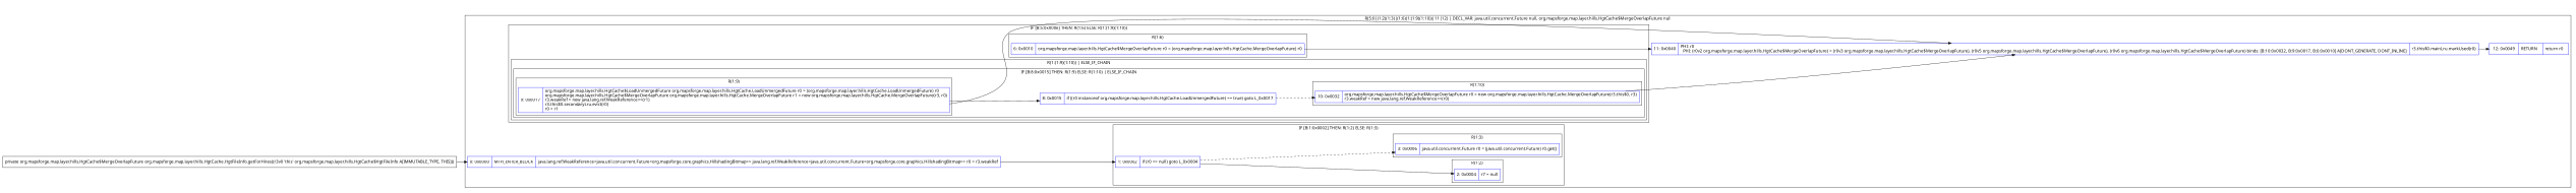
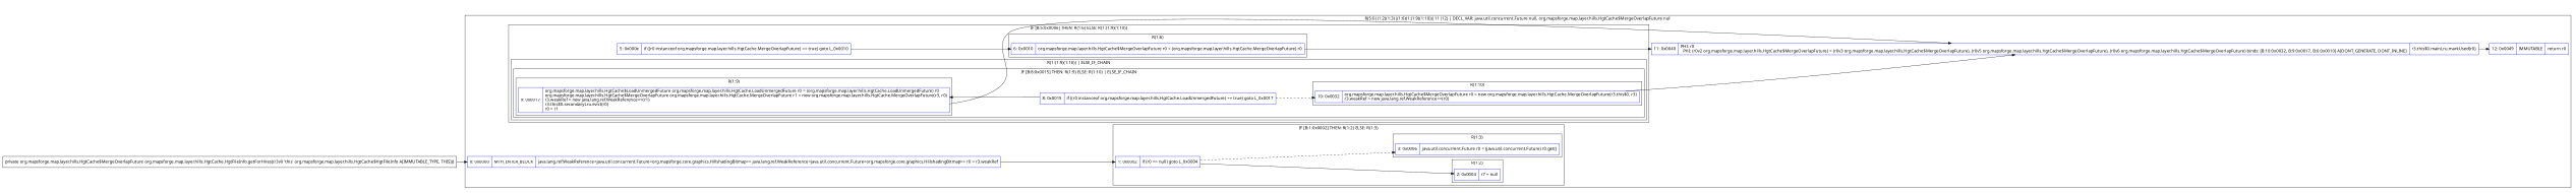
  digraph {
    fontname="Noto Sans"
    rankdir=LR
    node [color=blue fontname="Noto Sans" shape=record]
    edge [fontname="Noto Sans"]
    n1 [label="{2\:\ 0x0004|r7 = null\l}"]
    n2 [label="{3\:\ 0x0006|java.util.concurrent.Future r0 = (java.util.concurrent.Future) r0.get()\l}"]
    n3 [label="{1\:\ 0x0002|if (r0 == null) goto L_0x0004\l}"]
    n4 [label="{6\:\ 0x0010|org.mapsforge.map.layer.hills.HgtCache$MergeOverlapFuture r0 = (org.mapsforge.map.layer.hills.HgtCache.MergeOverlapFuture) r0\l}"]
    n5 [label="{9\:\ 0x0017|org.mapsforge.map.layer.hills.HgtCache$LoadUnmergedFuture org.mapsforge.map.layer.hills.HgtCache.LoadUnmergedFuture r0 = (org.mapsforge.map.layer.hills.HgtCache.LoadUnmergedFuture) r0\lorg.mapsforge.map.layer.hills.HgtCache$MergeOverlapFuture org.mapsforge.map.layer.hills.HgtCache.MergeOverlapFuture r1 = new org.mapsforge.map.layer.hills.HgtCache.MergeOverlapFuture(r3, r0)\lr3.weakRef = new java.lang.ref.WeakReference\<\>(r1)\lr3.this$0.secondaryLru.evict(r0)\lr0 = r1\l}"]
    n6 [label="{10\:\ 0x0032|org.mapsforge.map.layer.hills.HgtCache$MergeOverlapFuture r0 = new org.mapsforge.map.layer.hills.HgtCache.MergeOverlapFuture(r3.this$0, r3)\lr3.weakRef = new java.lang.ref.WeakReference\<\>(r0)\l}"]
    n7 [label="{8\:\ 0x0015|if ((r0 instanceof org.mapsforge.map.layer.hills.HgtCache.LoadUnmergedFuture) == true) goto L_0x0017\l}"]
+   n8 [label="{5\:\ 0x000e|if ((r0 instanceof org.mapsforge.map.layer.hills.HgtCache.MergeOverlapFuture) == true) goto L_0x0010\l}"]
    n9 [label="{0\:\ 0x0000|MTH_ENTER_BLOCK\l|java.lang.ref.WeakReference\<java.util.concurrent.Future\<org.mapsforge.core.graphics.HillshadingBitmap\>\> java.lang.ref.WeakReference\<java.util.concurrent.Future\<org.mapsforge.core.graphics.HillshadingBitmap\>\> r0 = r3.weakRef\l}"]
    n10 [label="{11\:\ 0x0040|PHI: r0 \l  PHI: (r0v2 org.mapsforge.map.layer.hills.HgtCache$MergeOverlapFuture) = (r0v3 org.mapsforge.map.layer.hills.HgtCache$MergeOverlapFuture), (r0v5 org.mapsforge.map.layer.hills.HgtCache$MergeOverlapFuture), (r0v6 org.mapsforge.map.layer.hills.HgtCache$MergeOverlapFuture) binds: [B:10:0x0032, B:9:0x0017, B:6:0x0010] A[DONT_GENERATE, DONT_INLINE]\l|r3.this$0.mainLru.markUsed(r0)\l}"]
-   n11 [label="{12\:\ 0x0049|RETURN\l|return r0\l}"]
+   n11 [label="{12\:\ 0x0049|IMMUTABLE\l|return r0\l}"]
    n12 [label="{private org.mapsforge.map.layer.hills.HgtCache$MergeOverlapFuture org.mapsforge.map.layer.hills.HgtCache.HgtFileInfo.getForHires((r3v0 'this' org.mapsforge.map.layer.hills.HgtCache$HgtFileInfo A[IMMUTABLE_TYPE, THIS])) }" color=""]
    subgraph cluster_1 {
      label="R(5:0|(1:2)(1:3)|(1:6)(1:(1:9)(1:10))|11|12) | DECL_VAR: java.util.concurrent.Future null, org.mapsforge.map.layer.hills.HgtCache$MergeOverlapFuture null\l"
      n9
      n10
      n11
      subgraph cluster_2 {
        label="IF [B:1:0x0002] THEN: R(1:2) ELSE: R(1:3)"
        n3
        subgraph cluster_3 {
          label="R(1:2)"
          n1
        }
        subgraph cluster_4 {
          label="R(1:3)"
          n2
        }
      }
      subgraph cluster_5 {
        label="IF [B:5:0x000e] THEN: R(1:6) ELSE: R(1:(1:9)(1:10))"
+       n8
        subgraph cluster_6 {
          label="R(1:6)"
          n4
        }
        subgraph cluster_7 {
          label="R(1:(1:9)(1:10)) | ELSE_IF_CHAIN\l"
          subgraph cluster_8 {
            label="IF [B:8:0x0015] THEN: R(1:9) ELSE: R(1:10) | ELSE_IF_CHAIN\l"
            n7
            subgraph cluster_9 {
              label="R(1:9)"
              n5
            }
            subgraph cluster_10 {
              label="R(1:10)"
              n6
            }
          }
        }
      }
    }
    n3 -> n1
    n3 -> n2 [style=dashed]
    n4 -> n10
    n5 -> n10
    n6 -> n10
-   n5 -> n7
+   n7 -> n5
    n7 -> n6 [style=dashed]
+   n8 -> n4
    n9 -> n3
    n10 -> n11
    n12 -> n9
  }
